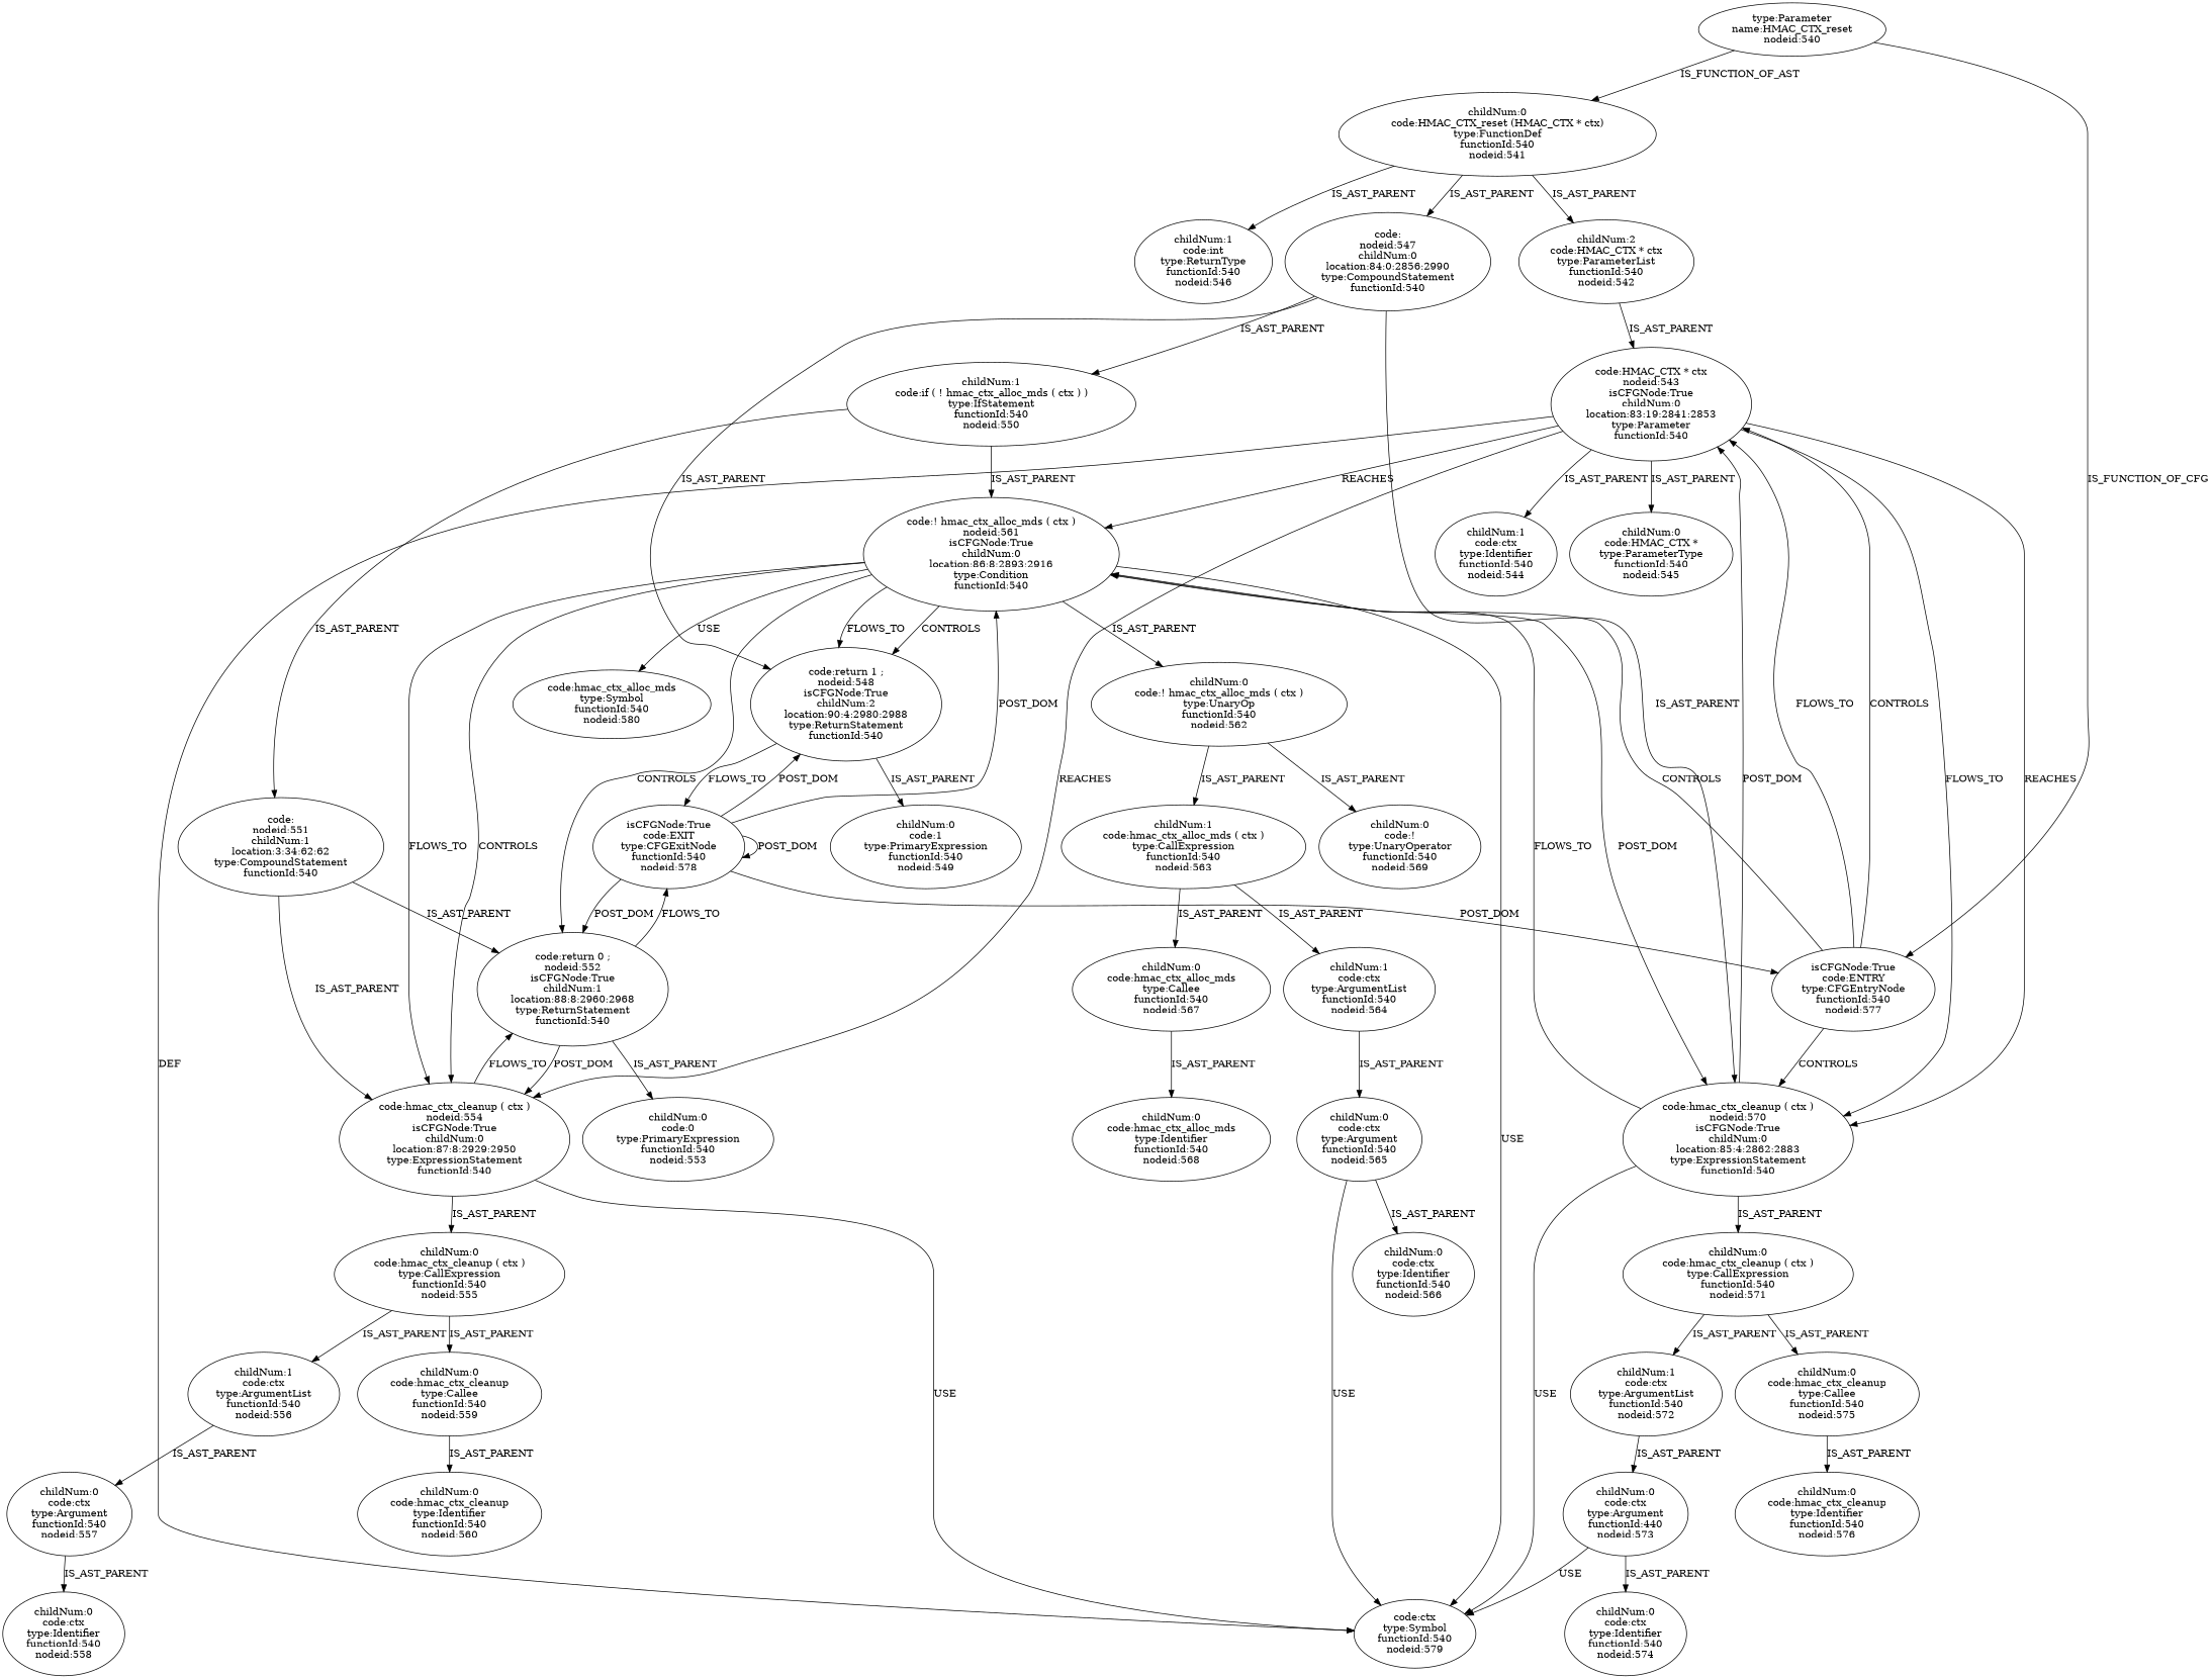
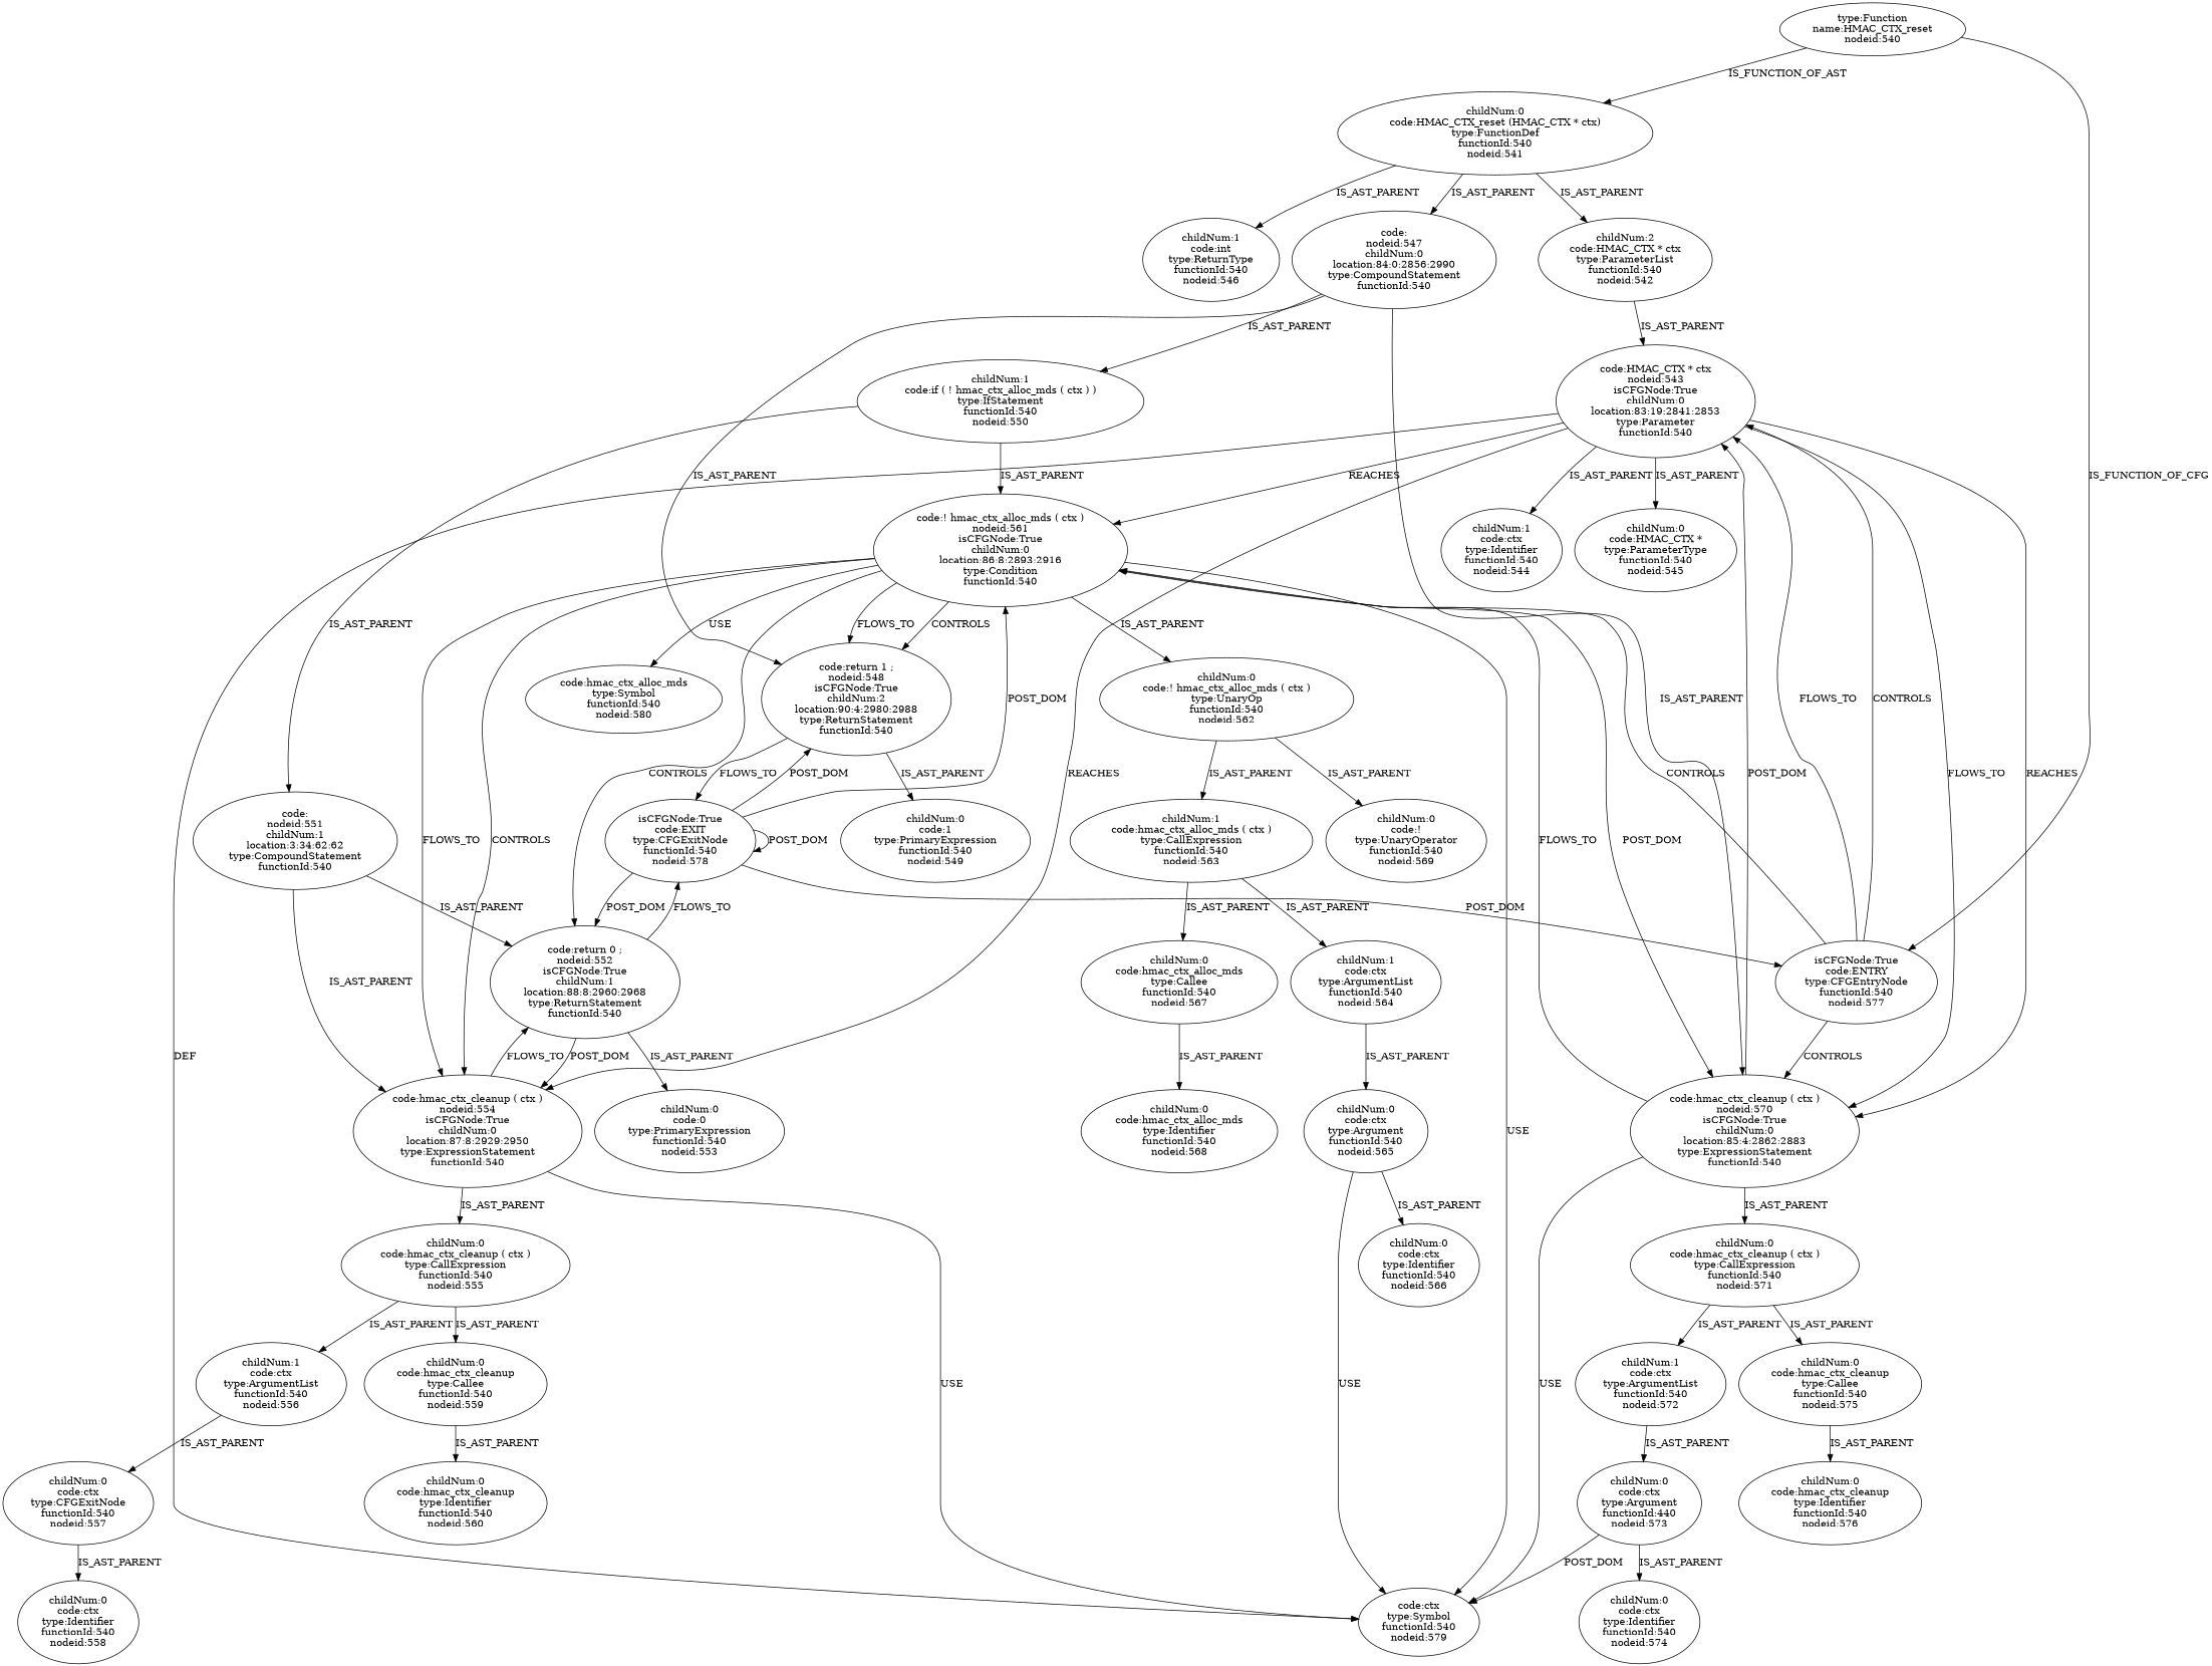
  digraph {
    node [type=Identifier childNum=0 code=ctx functionId=540]
-   n1 [label="type:Parameter\nname:HMAC_CTX_reset\nnodeid:540\n" nodeid=540 type=Function childNum="" code="" functionId=""]
+   n1 [label="type:Function\nname:HMAC_CTX_reset\nnodeid:540\n" nodeid=540 type=Function childNum="" code="" functionId=""]
    n2 [code="HMAC_CTX_reset (HMAC_CTX * ctx)" label="childNum:0\ncode:HMAC_CTX_reset (HMAC_CTX * ctx)\ntype:FunctionDef\nfunctionId:540\nnodeid:541\n" nodeid=541 type=FunctionDef]
    n3 [code=ENTRY isCFGNode=True label="isCFGNode:True\ncode:ENTRY\ntype:CFGEntryNode\nfunctionId:540\nnodeid:577\n" nodeid=577 type=CFGEntryNode childNum=""]
    n4 [childNum=2 code="HMAC_CTX * ctx" label="childNum:2\ncode:HMAC_CTX * ctx\ntype:ParameterList\nfunctionId:540\nnodeid:542\n" nodeid=542 type=ParameterList]
    n5 [childNum=1 code=int label="childNum:1\ncode:int\ntype:ReturnType\nfunctionId:540\nnodeid:546\n" nodeid=546 type=ReturnType]
    n6 [label="code:\nnodeid:547\nchildNum:0\nlocation:84:0:2856:2990\ntype:CompoundStatement\nfunctionId:540\n" location="84:0:2856:2990" nodeid=547 type=CompoundStatement code=""]
    n7 [code="HMAC_CTX * ctx" isCFGNode=True label="code:HMAC_CTX * ctx\nnodeid:543\nisCFGNode:True\nchildNum:0\nlocation:83:19:2841:2853\ntype:Parameter\nfunctionId:540\n" location="83:19:2841:2853" nodeid=543 type=Parameter]
    n8 [code="! hmac_ctx_alloc_mds ( ctx )" isCFGNode=True label="code:! hmac_ctx_alloc_mds ( ctx )\nnodeid:561\nisCFGNode:True\nchildNum:0\nlocation:86:8:2893:2916\ntype:Condition\nfunctionId:540\n" location="86:8:2893:2916" nodeid=561 type=Condition]
    n9 [code="hmac_ctx_cleanup ( ctx )" isCFGNode=True label="code:hmac_ctx_cleanup ( ctx )\nnodeid:570\nisCFGNode:True\nchildNum:0\nlocation:85:4:2862:2883\ntype:ExpressionStatement\nfunctionId:540\n" location="85:4:2862:2883" nodeid=570 type=ExpressionStatement]
    n10 [childNum=2 code="return 1 ;" isCFGNode=True label="code:return 1 ;\nnodeid:548\nisCFGNode:True\nchildNum:2\nlocation:90:4:2980:2988\ntype:ReturnStatement\nfunctionId:540\n" location="90:4:2980:2988" nodeid=548 type=ReturnStatement]
    n11 [childNum=1 code="if ( ! hmac_ctx_alloc_mds ( ctx ) )" label="childNum:1\ncode:if ( ! hmac_ctx_alloc_mds ( ctx ) )\ntype:IfStatement\nfunctionId:540\nnodeid:550\n" nodeid=550 type=IfStatement]
    n12 [childNum=1 label="childNum:1\ncode:ctx\ntype:Identifier\nfunctionId:540\nnodeid:544\n" nodeid=544]
    n13 [code="HMAC_CTX *" label="childNum:0\ncode:HMAC_CTX *\ntype:ParameterType\nfunctionId:540\nnodeid:545\n" nodeid=545 type=ParameterType]
    n14 [code="hmac_ctx_cleanup ( ctx )" isCFGNode=True label="code:hmac_ctx_cleanup ( ctx )\nnodeid:554\nisCFGNode:True\nchildNum:0\nlocation:87:8:2929:2950\ntype:ExpressionStatement\nfunctionId:540\n" location="87:8:2929:2950" nodeid=554 type=ExpressionStatement]
    n15 [label="code:ctx\ntype:Symbol\nfunctionId:540\nnodeid:579\n" nodeid=579 type=Symbol childNum=""]
    n16 [childNum=1 code="return 0 ;" isCFGNode=True label="code:return 0 ;\nnodeid:552\nisCFGNode:True\nchildNum:1\nlocation:88:8:2960:2968\ntype:ReturnStatement\nfunctionId:540\n" location="88:8:2960:2968" nodeid=552 type=ReturnStatement]
    n17 [code="hmac_ctx_cleanup ( ctx )" label="childNum:0\ncode:hmac_ctx_cleanup ( ctx )\ntype:CallExpression\nfunctionId:540\nnodeid:555\n" nodeid=555 type=CallExpression]
    n18 [code="! hmac_ctx_alloc_mds ( ctx )" label="childNum:0\ncode:! hmac_ctx_alloc_mds ( ctx )\ntype:UnaryOp\nfunctionId:540\nnodeid:562\n" nodeid=562 type=UnaryOp]
    n19 [code=hmac_ctx_alloc_mds label="code:hmac_ctx_alloc_mds\ntype:Symbol\nfunctionId:540\nnodeid:580\n" nodeid=580 type=Symbol childNum=""]
    n20 [code="hmac_ctx_cleanup ( ctx )" label="childNum:0\ncode:hmac_ctx_cleanup ( ctx )\ntype:CallExpression\nfunctionId:540\nnodeid:571\n" nodeid=571 type=CallExpression]
    n21 [code=1 label="childNum:0\ncode:1\ntype:PrimaryExpression\nfunctionId:540\nnodeid:549\n" nodeid=549 type=PrimaryExpression]
    n22 [code=EXIT isCFGNode=True label="isCFGNode:True\ncode:EXIT\ntype:CFGExitNode\nfunctionId:540\nnodeid:578\n" nodeid=578 type=CFGExitNode childNum=""]
    n23 [childNum=1 label="code:\nnodeid:551\nchildNum:1\nlocation:3:34:62:62\ntype:CompoundStatement\nfunctionId:540\n" location="3:34:62:62" nodeid=551 type=CompoundStatement code=""]
    n24 [code=0 label="childNum:0\ncode:0\ntype:PrimaryExpression\nfunctionId:540\nnodeid:553\n" nodeid=553 type=PrimaryExpression]
    n25 [childNum=1 label="childNum:1\ncode:ctx\ntype:ArgumentList\nfunctionId:540\nnodeid:556\n" nodeid=556 type=ArgumentList]
    n26 [code=hmac_ctx_cleanup label="childNum:0\ncode:hmac_ctx_cleanup\ntype:Callee\nfunctionId:540\nnodeid:559\n" nodeid=559 type=Callee]
-   n27 [label="childNum:0\ncode:ctx\ntype:Argument\nfunctionId:540\nnodeid:557\n" nodeid=557 type=Argument]
+   n27 [label="childNum:0\ncode:ctx\ntype:CFGExitNode\nfunctionId:540\nnodeid:557\n" nodeid=557 type=Argument]
    n28 [code=hmac_ctx_cleanup label="childNum:0\ncode:hmac_ctx_cleanup\ntype:Identifier\nfunctionId:540\nnodeid:560\n" nodeid=560]
    n29 [label="childNum:0\ncode:ctx\ntype:Identifier\nfunctionId:540\nnodeid:558\n" nodeid=558]
    n30 [childNum=1 code="hmac_ctx_alloc_mds ( ctx )" label="childNum:1\ncode:hmac_ctx_alloc_mds ( ctx )\ntype:CallExpression\nfunctionId:540\nnodeid:563\n" nodeid=563 type=CallExpression]
    n31 [code="!" label="childNum:0\ncode:!\ntype:UnaryOperator\nfunctionId:540\nnodeid:569\n" nodeid=569 type=UnaryOperator]
    n32 [childNum=1 label="childNum:1\ncode:ctx\ntype:ArgumentList\nfunctionId:540\nnodeid:564\n" nodeid=564 type=ArgumentList]
    n33 [code=hmac_ctx_alloc_mds label="childNum:0\ncode:hmac_ctx_alloc_mds\ntype:Callee\nfunctionId:540\nnodeid:567\n" nodeid=567 type=Callee]
    n34 [label="childNum:0\ncode:ctx\ntype:Argument\nfunctionId:540\nnodeid:565\n" nodeid=565 type=Argument]
    n35 [code=hmac_ctx_alloc_mds label="childNum:0\ncode:hmac_ctx_alloc_mds\ntype:Identifier\nfunctionId:540\nnodeid:568\n" nodeid=568]
    n36 [label="childNum:0\ncode:ctx\ntype:Identifier\nfunctionId:540\nnodeid:566\n" nodeid=566]
    n37 [childNum=1 label="childNum:1\ncode:ctx\ntype:ArgumentList\nfunctionId:540\nnodeid:572\n" nodeid=572 type=ArgumentList]
    n38 [code=hmac_ctx_cleanup label="childNum:0\ncode:hmac_ctx_cleanup\ntype:Callee\nfunctionId:540\nnodeid:575\n" nodeid=575 type=Callee]
    n39 [label="childNum:0\ncode:ctx\ntype:Argument\nfunctionId:440\nnodeid:573\n" nodeid=573 type=Argument]
    n40 [code=hmac_ctx_cleanup label="childNum:0\ncode:hmac_ctx_cleanup\ntype:Identifier\nfunctionId:540\nnodeid:576\n" nodeid=576]
    n41 [label="childNum:0\ncode:ctx\ntype:Identifier\nfunctionId:540\nnodeid:574\n" nodeid=574]
    n1 -> n2 [label=IS_FUNCTION_OF_AST]
    n1 -> n3 [label=IS_FUNCTION_OF_CFG]
    n2 -> n4 [label=IS_AST_PARENT]
    n2 -> n5 [label=IS_AST_PARENT]
    n2 -> n6 [label=IS_AST_PARENT]
    n3 -> n7 [label=FLOWS_TO]
    n3 -> n7 [label=CONTROLS]
    n3 -> n8 [label=CONTROLS]
    n3 -> n9 [label=CONTROLS]
    n4 -> n7 [label=IS_AST_PARENT]
    n6 -> n9 [label=IS_AST_PARENT]
    n6 -> n10 [label=IS_AST_PARENT]
    n6 -> n11 [label=IS_AST_PARENT]
    n7 -> n8 [label=REACHES]
    n7 -> n9 [label=FLOWS_TO]
    n7 -> n9 [label=REACHES]
    n7 -> n12 [label=IS_AST_PARENT]
    n7 -> n13 [label=IS_AST_PARENT]
    n7 -> n14 [label=REACHES]
    n7 -> n15 [label=DEF]
    n8 -> n9 [label=POST_DOM]
    n8 -> n10 [label=FLOWS_TO]
    n8 -> n10 [label=CONTROLS]
    n8 -> n14 [label=FLOWS_TO]
    n8 -> n14 [label=CONTROLS]
    n8 -> n15 [label=USE]
    n8 -> n16 [label=CONTROLS]
    n8 -> n18 [label=IS_AST_PARENT]
    n8 -> n19 [label=USE]
    n9 -> n7 [label=POST_DOM]
    n9 -> n8 [label=FLOWS_TO]
    n9 -> n15 [label=USE]
    n9 -> n20 [label=IS_AST_PARENT]
    n10 -> n21 [label=IS_AST_PARENT]
    n10 -> n22 [label=FLOWS_TO]
    n11 -> n8 [label=IS_AST_PARENT]
    n11 -> n23 [label=IS_AST_PARENT]
    n14 -> n15 [label=USE]
    n14 -> n16 [label=FLOWS_TO]
    n14 -> n17 [label=IS_AST_PARENT]
    n16 -> n14 [label=POST_DOM]
    n16 -> n22 [label=FLOWS_TO]
    n16 -> n24 [label=IS_AST_PARENT]
    n17 -> n25 [label=IS_AST_PARENT]
    n17 -> n26 [label=IS_AST_PARENT]
    n18 -> n30 [label=IS_AST_PARENT]
    n18 -> n31 [label=IS_AST_PARENT]
    n20 -> n37 [label=IS_AST_PARENT]
    n20 -> n38 [label=IS_AST_PARENT]
    n22 -> n3 [label=POST_DOM]
    n22 -> n8 [label=POST_DOM]
    n22 -> n10 [label=POST_DOM]
    n22 -> n16 [label=POST_DOM]
    n22 -> n22 [label=POST_DOM]
    n23 -> n14 [label=IS_AST_PARENT]
    n23 -> n16 [label=IS_AST_PARENT]
    n25 -> n27 [label=IS_AST_PARENT]
    n26 -> n28 [label=IS_AST_PARENT]
    n27 -> n29 [label=IS_AST_PARENT]
    n30 -> n32 [label=IS_AST_PARENT]
    n30 -> n33 [label=IS_AST_PARENT]
    n32 -> n34 [label=IS_AST_PARENT]
    n33 -> n35 [label=IS_AST_PARENT]
    n34 -> n15 [label=USE]
    n34 -> n36 [label=IS_AST_PARENT]
    n37 -> n39 [label=IS_AST_PARENT]
    n38 -> n40 [label=IS_AST_PARENT]
-   n39 -> n15 [label=USE]
+   n39 -> n15 [label=POST_DOM]
    n39 -> n41 [label=IS_AST_PARENT]
  }
